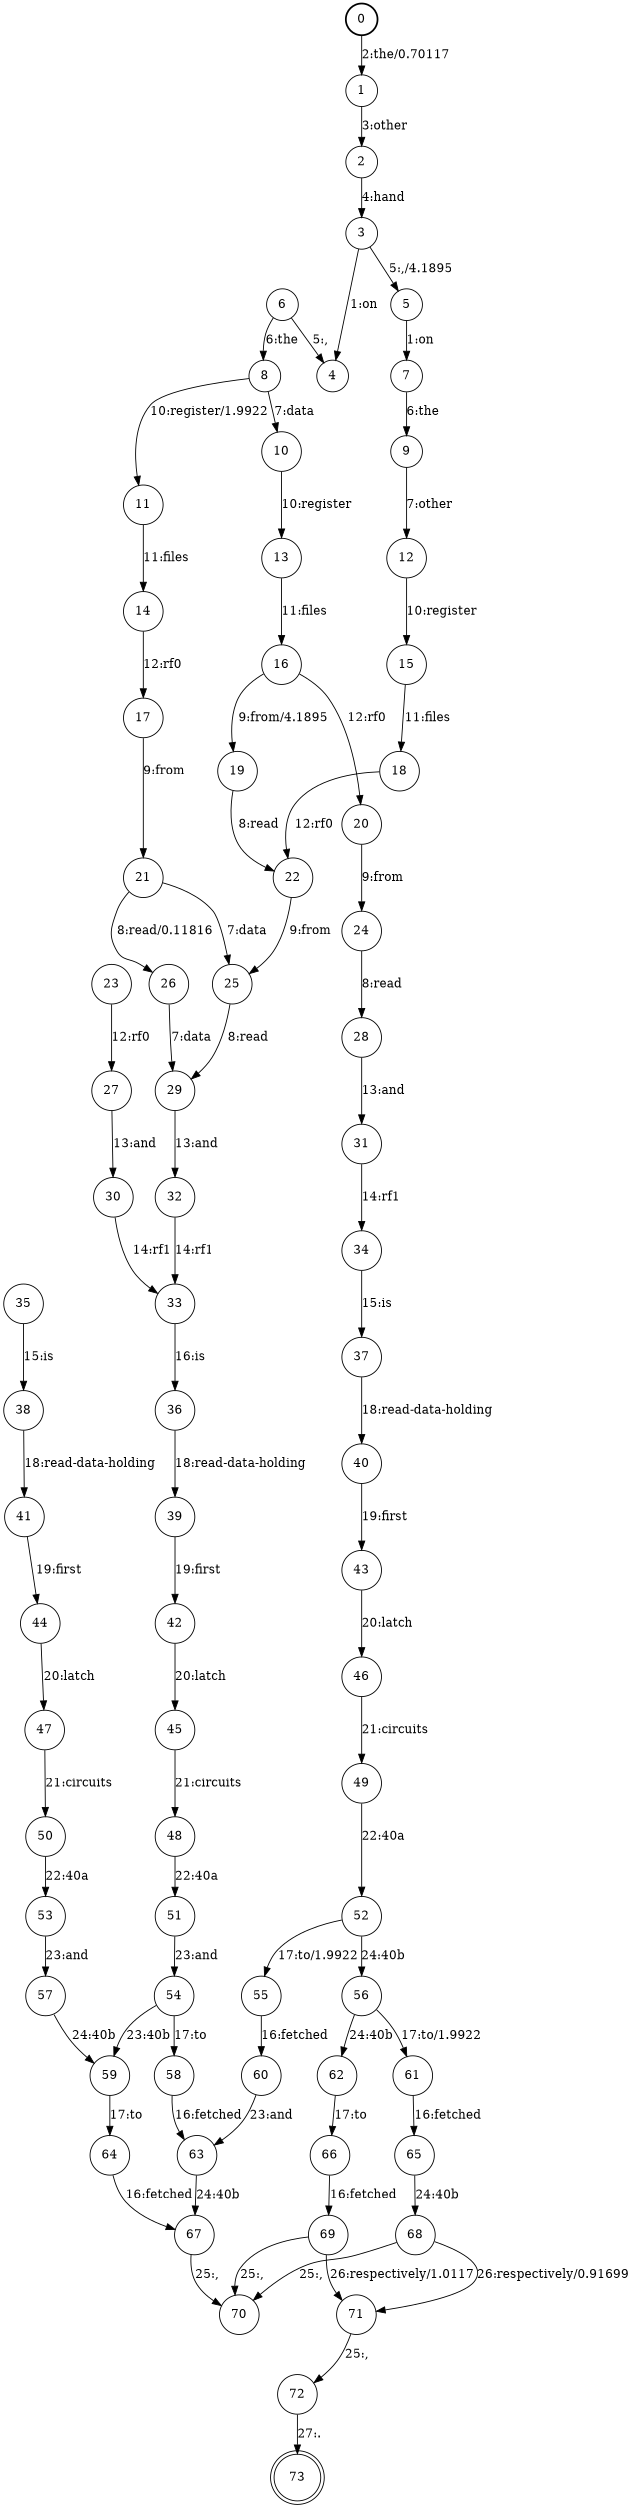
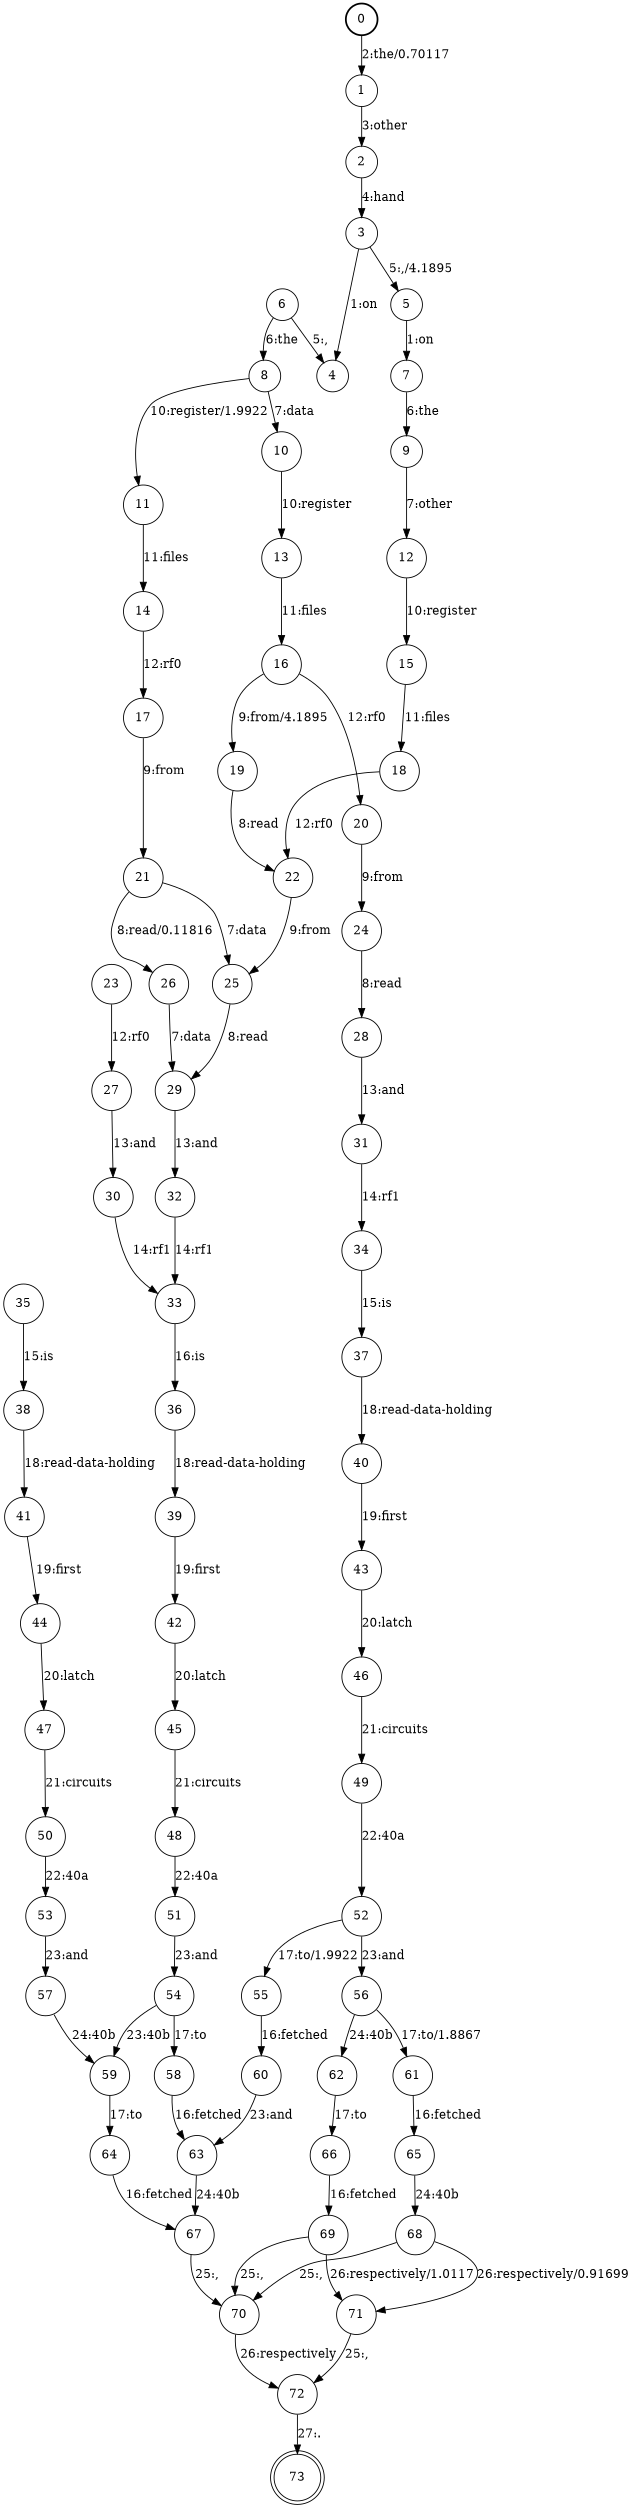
  digraph {
    nodesep=0.25
    rankdir=TB
    ranksep=0.4
    node [fontsize=14 shape=circle style=solid]
    edge [fontsize=14]
    n1 [label=0 style=bold]
    n2 [label=1]
    n3 [label=2]
    n4 [label=3]
    n5 [label=4]
    n6 [label=5]
    n7 [label=7]
    n8 [label=6]
    n9 [label=8]
    n10 [label=9]
    n11 [label=10]
    n12 [label=11]
    n13 [label=12]
    n14 [label=13]
    n15 [label=14]
    n16 [label=15]
    n17 [label=16]
    n18 [label=17]
    n19 [label=18]
    n20 [label=19]
    n21 [label=20]
    n22 [label=21]
    n23 [label=22]
    n24 [label=24]
    n25 [label=25]
    n26 [label=26]
    n27 [label=23]
    n28 [label=27]
    n29 [label=28]
    n30 [label=29]
    n31 [label=30]
    n32 [label=31]
    n33 [label=32]
    n34 [label=33]
    n35 [label=34]
    n36 [label=36]
    n37 [label=37]
    n38 [label=35]
    n39 [label=38]
    n40 [label=39]
    n41 [label=40]
    n42 [label=41]
    n43 [label=42]
    n44 [label=43]
    n45 [label=44]
    n46 [label=45]
    n47 [label=46]
    n48 [label=47]
    n49 [label=48]
    n50 [label=49]
    n51 [label=50]
    n52 [label=51]
    n53 [label=52]
    n54 [label=53]
    n55 [label=54]
    n56 [label=56]
    n57 [label=55]
    n58 [label=57]
    n59 [label=58]
    n60 [label=59]
    n61 [label=61]
    n62 [label=62]
    n63 [label=60]
    n64 [label=63]
    n65 [label=64]
    n66 [label=65]
    n67 [label=66]
    n68 [label=67]
    n69 [label=68]
    n70 [label=69]
    n71 [label=70]
    n72 [label=71]
    n73 [label=72]
    n74 [label=73 shape=doublecircle]
    n1 -> n2 [label="2:the/0.70117"]
    n2 -> n3 [label="3:other"]
    n3 -> n4 [label="4:hand"]
    n4 -> n5 [label="1:on"]
    n4 -> n6 [label="5:,/4.1895"]
    n6 -> n7 [label="1:on"]
    n7 -> n10 [label="6:the"]
    n8 -> n5 [label="5:,"]
    n8 -> n9 [label="6:the"]
    n9 -> n11 [label="7:data"]
    n9 -> n12 [label="10:register/1.9922"]
    n10 -> n13 [label="7:other"]
    n11 -> n14 [label="10:register"]
    n12 -> n15 [label="11:files"]
    n13 -> n16 [label="10:register"]
    n14 -> n17 [label="11:files"]
    n15 -> n18 [label="12:rf0"]
    n16 -> n19 [label="11:files"]
    n17 -> n20 [label="9:from/4.1895"]
    n17 -> n21 [label="12:rf0"]
    n18 -> n22 [label="9:from"]
    n19 -> n23 [label="12:rf0"]
    n20 -> n23 [label="8:read"]
    n21 -> n24 [label="9:from"]
    n22 -> n25 [label="7:data"]
    n22 -> n26 [label="8:read/0.11816"]
    n23 -> n25 [label="9:from"]
    n24 -> n29 [label="8:read"]
    n25 -> n30 [label="8:read"]
    n26 -> n30 [label="7:data"]
    n27 -> n28 [label="12:rf0"]
    n28 -> n31 [label="13:and"]
    n29 -> n32 [label="13:and"]
    n30 -> n33 [label="13:and"]
    n31 -> n34 [label="14:rf1"]
    n32 -> n35 [label="14:rf1"]
    n33 -> n34 [label="14:rf1"]
    n34 -> n36 [label="16:is"]
    n35 -> n37 [label="15:is"]
    n36 -> n40 [label="18:read-data-holding"]
    n37 -> n41 [label="18:read-data-holding"]
    n38 -> n39 [label="15:is"]
    n39 -> n42 [label="18:read-data-holding"]
    n40 -> n43 [label="19:first"]
    n41 -> n44 [label="19:first"]
    n42 -> n45 [label="19:first"]
    n43 -> n46 [label="20:latch"]
    n44 -> n47 [label="20:latch"]
    n45 -> n48 [label="20:latch"]
    n46 -> n49 [label="21:circuits"]
    n47 -> n50 [label="21:circuits"]
    n48 -> n51 [label="21:circuits"]
    n49 -> n52 [label="22:40a"]
    n50 -> n53 [label="22:40a"]
    n51 -> n54 [label="22:40a"]
    n52 -> n55 [label="23:and"]
-   n53 -> n56 [label="24:40b"]
+   n53 -> n56 [label="23:and"]
    n53 -> n57 [label="17:to/1.9922"]
    n54 -> n58 [label="23:and"]
    n55 -> n59 [label="17:to"]
    n55 -> n60 [label="23:40b"]
-   n56 -> n61 [label="17:to/1.9922"]
+   n56 -> n61 [label="17:to/1.8867"]
    n56 -> n62 [label="24:40b"]
    n57 -> n63 [label="16:fetched"]
    n58 -> n60 [label="24:40b"]
    n59 -> n64 [label="16:fetched"]
    n60 -> n65 [label="17:to"]
    n61 -> n66 [label="16:fetched"]
    n62 -> n67 [label="17:to"]
    n63 -> n64 [label="23:and"]
    n64 -> n68 [label="24:40b"]
    n65 -> n68 [label="16:fetched"]
    n66 -> n69 [label="24:40b"]
    n67 -> n70 [label="16:fetched"]
    n68 -> n71 [label="25:,"]
    n69 -> n71 [label="25:,"]
    n69 -> n72 [label="26:respectively/0.91699"]
    n70 -> n71 [label="25:,"]
    n70 -> n72 [label="26:respectively/1.0117"]
+   n71 -> n73 [label="26:respectively"]
    n72 -> n73 [label="25:,"]
    n73 -> n74 [label="27:."]
  }
